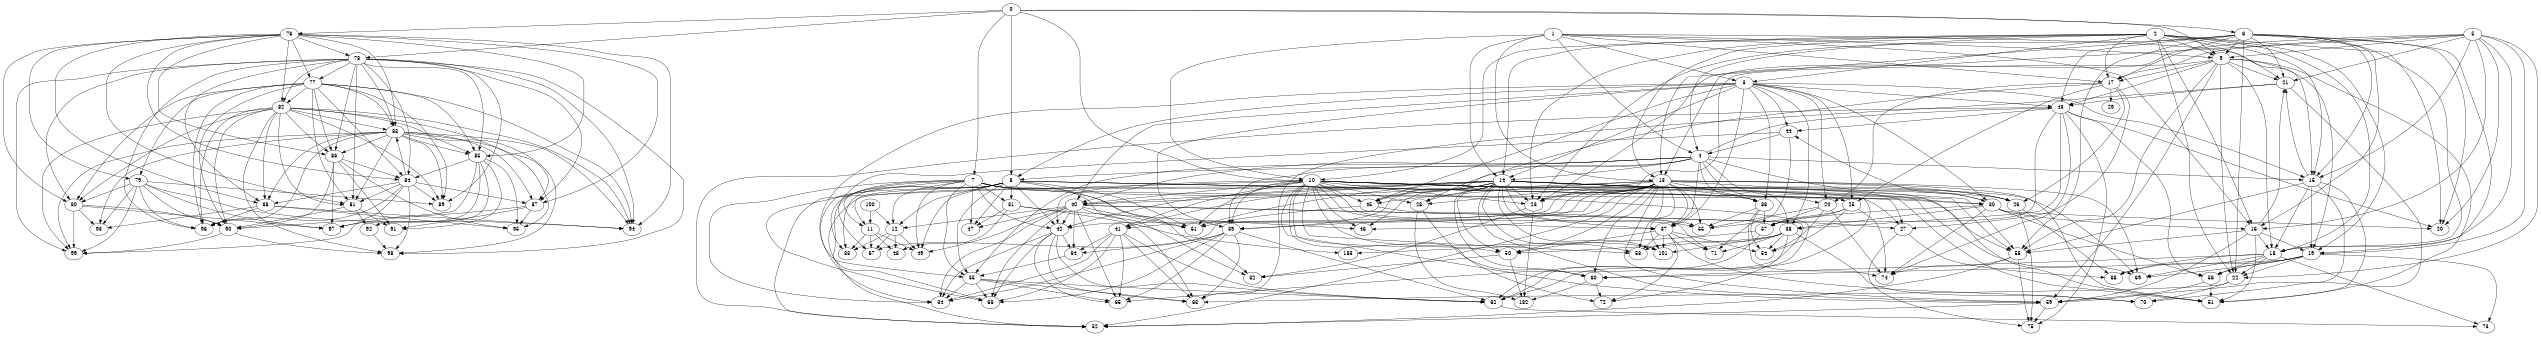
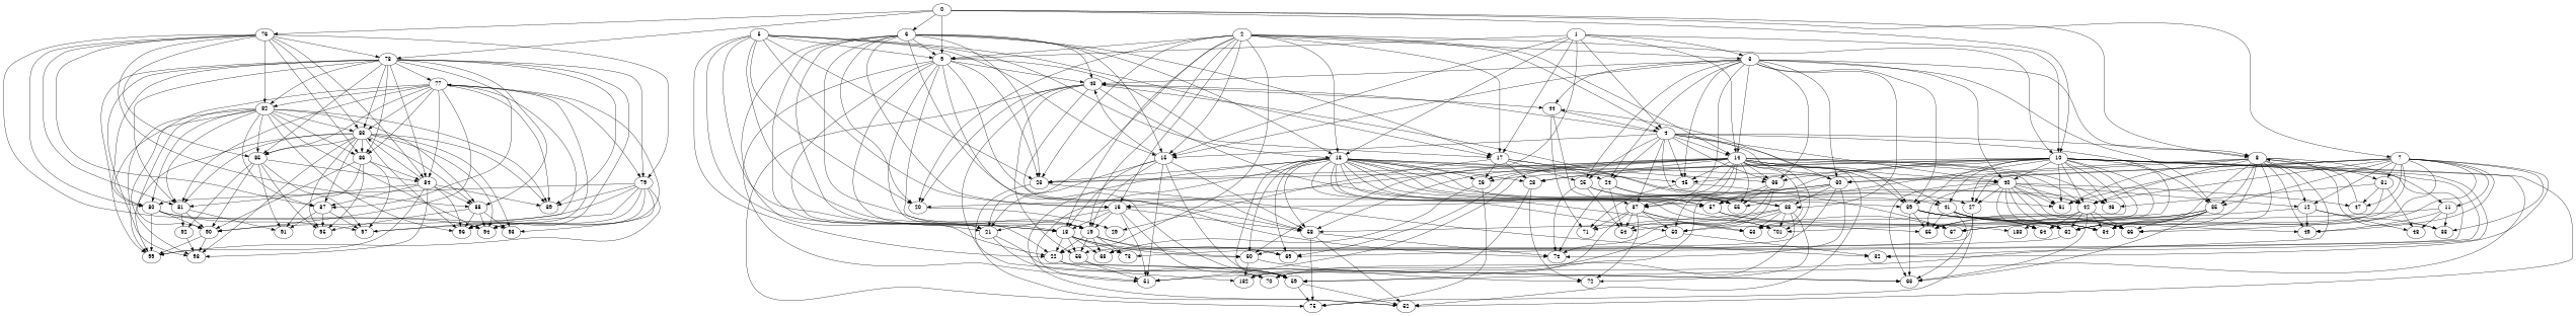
  digraph {
    node [shape=ellipse]
    n1 [label=0]
    n2 [label=6]
    n3 [label=7]
    n4 [label=8]
    n5 [label=9]
    n6 [label=10]
    n7 [label=76]
    n8 [label=78]
    n9 [label=13]
    n10 [label=15]
    n11 [label=16]
    n12 [label=17]
    n13 [label=18]
    n14 [label=19]
    n15 [label=20]
    n16 [label=21]
    n17 [label=22]
    n18 [label=23]
    n19 [label=43]
    n20 [label=58]
    n21 [label=30]
    n22 [label=35]
    n23 [label=11]
    n24 [label=12]
    n25 [label=27]
    n26 [label=31]
    n27 [label=32]
    n28 [label=33]
    n29 [label=34]
    n30 [label=42]
    n31 [label=47]
    n32 [label=49]
    n33 [label=61]
    n34 [label=62]
    n35 [label=66]
    n36 [label=51]
    n37 [label=59]
    n38 [label=36]
    n39 [label=37]
    n40 [label=39]
    n41 [label=40]
    n42 [label=45]
    n43 [label=26]
    n44 [label=28]
    n45 [label=41]
    n46 [label=46]
    n47 [label=50]
    n48 [label=52]
    n49 [label=53]
    n50 [label=55]
    n51 [label=60]
    n52 [label=69]
-   n53 [label=101]
+   n53 [label=701]
    n54 [label=77]
    n55 [label=79]
    n56 [label=80]
    n57 [label=81]
    n58 [label=82]
    n59 [label=83]
    n60 [label=84]
    n61 [label=85]
    n62 [label=86]
    n63 [label=87]
    n64 [label=88]
    n65 [label=94]
    n66 [label=89]
    n67 [label=96]
    n68 [label=98]
    n69 [label=99]
    n70 [label=1]
    n71 [label=3]
    n72 [label=4]
    n73 [label=14]
    n74 [label=24]
    n75 [label=25]
    n76 [label=38]
    n77 [label=44]
    n78 [label=29]
    n79 [label=2]
    n80 [label=56]
    n81 [label=68]
    n82 [label=73]
    n83 [label=63]
    n84 [label=70]
    n85 [label=182]
    n86 [label=54]
    n87 [label=57]
    n88 [label=74]
    n89 [label=64]
    n90 [label=65]
    n91 [label=72]
    n92 [label=71]
    n93 [label=75]
    n94 [label=67]
    n95 [label=5]
    n96 [label=48]
    n97 [label=183]
    n98 [label=90]
    n99 [label=93]
    n100 [label=97]
    n101 [label=91]
    n102 [label=92]
    n103 [label=95]
-   n104 [label=100]
    n1 -> n2
    n1 -> n3
    n1 -> n4
    n1 -> n5
    n1 -> n6
    n1 -> n7
    n1 -> n8
    n2 -> n5
    n2 -> n9
    n2 -> n10
    n2 -> n11
    n2 -> n12
    n2 -> n13
    n2 -> n14
    n2 -> n15
    n2 -> n16
    n2 -> n17
    n2 -> n18
    n2 -> n19
    n2 -> n20
    n3 -> n21
    n3 -> n22
    n3 -> n23
    n3 -> n24
    n3 -> n25
    n3 -> n26
    n3 -> n27
    n3 -> n28
    n3 -> n29
    n3 -> n30
    n3 -> n31
    n3 -> n32
    n3 -> n33
    n3 -> n34
    n3 -> n35
    n4 -> n21
    n4 -> n22
    n4 -> n23
    n4 -> n24
    n4 -> n25
    n4 -> n26
    n4 -> n27
    n4 -> n28
    n4 -> n29
    n4 -> n30
-   n4 -> n31
+   n31 -> n4
    n4 -> n32
    n4 -> n33
    n4 -> n34
    n4 -> n35
    n5 -> n12
    n5 -> n13
    n5 -> n14
    n5 -> n16
    n5 -> n17
    n5 -> n18
    n5 -> n19
    n5 -> n20
    n5 -> n36
    n5 -> n37
    n6 -> n18
    n6 -> n20
    n6 -> n30
    n6 -> n33
    n6 -> n36
    n6 -> n37
    n6 -> n38
    n6 -> n39
    n6 -> n40
    n6 -> n41
    n6 -> n42
    n6 -> n43
    n6 -> n44
    n6 -> n45
    n6 -> n46
    n6 -> n47
    n6 -> n48
    n6 -> n49
    n6 -> n50
    n6 -> n51
    n6 -> n52
    n6 -> n53
    n7 -> n8
-   n7 -> n54
+   n100 -> n54
    n7 -> n55
    n7 -> n56
    n7 -> n57
    n7 -> n58
    n7 -> n59
    n7 -> n60
    n7 -> n61
    n7 -> n62
    n7 -> n63
    n7 -> n64
    n7 -> n65
    n8 -> n54
-   n8 -> n65
+   n8 -> n55
    n8 -> n56
    n8 -> n57
    n8 -> n58
    n8 -> n59
    n8 -> n60
    n8 -> n61
    n8 -> n62
    n8 -> n63
    n8 -> n64
    n8 -> n66
    n8 -> n67
    n8 -> n68
    n8 -> n69
    n9 -> n18
    n9 -> n20
    n9 -> n30
    n9 -> n33
    n9 -> n36
    n9 -> n37
    n9 -> n38
    n9 -> n39
    n9 -> n40
    n9 -> n41
    n9 -> n42
    n9 -> n43
    n9 -> n44
    n9 -> n45
    n9 -> n46
    n9 -> n47
    n9 -> n48
    n9 -> n49
    n9 -> n50
    n9 -> n51
    n9 -> n52
    n9 -> n53
    n10 -> n13
    n10 -> n14
    n10 -> n16
-   n16 -> n19
+   n10 -> n19
    n10 -> n20
    n10 -> n36
    n10 -> n37
    n11 -> n13
    n11 -> n14
    n11 -> n16
    n11 -> n20
    n11 -> n36
    n11 -> n37
    n12 -> n25
    n12 -> n43
    n12 -> n44
    n12 -> n74
    n12 -> n75
    n12 -> n78
    n13 -> n17
    n13 -> n51
    n13 -> n52
    n13 -> n80
    n13 -> n81
    n13 -> n82
    n14 -> n17
    n14 -> n51
    n14 -> n52
    n14 -> n80
    n14 -> n81
    n14 -> n82
+   n15 -> n78
    n16 -> n83
    n16 -> n84
    n17 -> n83
    n17 -> n84
    n18 -> n27
    n18 -> n85
    n19 -> n15
    n19 -> n48
    n19 -> n76
    n19 -> n77
    n19 -> n80
    n19 -> n87
    n19 -> n88
    n19 -> n93
    n20 -> n48
    n20 -> n88
    n20 -> n93
    n21 -> n11
    n21 -> n15
    n21 -> n76
    n21 -> n77
    n21 -> n80
    n21 -> n87
    n21 -> n88
    n22 -> n29
    n22 -> n34
    n22 -> n35
    n22 -> n83
-   n89 -> n22
+   n22 -> n89
    n22 -> n90
    n23 -> n28
    n23 -> n32
    n23 -> n94
    n23 -> n96
    n24 -> n28
    n24 -> n32
    n24 -> n94
    n24 -> n96
    n25 -> n81
    n25 -> n93
    n26 -> n31
    n26 -> n46
    n26 -> n96
    n26 -> n97
    n30 -> n29
    n30 -> n34
    n30 -> n35
    n30 -> n83
    n30 -> n89
    n30 -> n90
    n34 -> n82
    n37 -> n48
    n37 -> n93
    n38 -> n50
    n38 -> n86
    n38 -> n87
    n38 -> n88
    n39 -> n47
    n39 -> n49
    n39 -> n53
    n39 -> n84
    n39 -> n86
    n39 -> n91
    n39 -> n92
    n40 -> n29
    n40 -> n34
    n40 -> n35
    n40 -> n83
    n40 -> n89
    n40 -> n90
    n41 -> n24
    n41 -> n25
    n41 -> n29
    n41 -> n30
    n41 -> n31
    n41 -> n32
    n41 -> n33
    n41 -> n34
    n41 -> n35
    n41 -> n83
    n41 -> n89
    n41 -> n90
    n42 -> n92
    n42 -> n94
    n43 -> n81
    n43 -> n93
    n44 -> n85
    n44 -> n91
    n45 -> n29
    n45 -> n34
    n45 -> n35
    n45 -> n83
    n45 -> n89
    n45 -> n90
    n47 -> n27
    n47 -> n85
    n51 -> n85
    n51 -> n91
    n54 -> n55
    n54 -> n56
    n54 -> n57
    n54 -> n58
    n54 -> n59
    n54 -> n60
    n54 -> n61
    n54 -> n62
    n54 -> n65
    n54 -> n66
    n54 -> n67
    n54 -> n98
    n55 -> n56
    n55 -> n65
    n55 -> n66
    n55 -> n67
    n55 -> n69
    n55 -> n98
    n55 -> n99
    n55 -> n100
    n56 -> n69
    n56 -> n98
    n56 -> n99
    n56 -> n100
    n57 -> n98
    n57 -> n101
    n57 -> n102
    n58 -> n56
    n58 -> n57
    n58 -> n59
    n58 -> n61
    n58 -> n62
    n58 -> n63
    n58 -> n64
    n58 -> n65
    n58 -> n66
    n58 -> n67
    n58 -> n68
    n58 -> n69
    n58 -> n98
    n59 -> n57
    n59 -> n61
    n59 -> n62
    n59 -> n63
    n59 -> n64
    n59 -> n65
    n59 -> n66
    n59 -> n67
    n59 -> n68
    n59 -> n69
    n59 -> n99
    n59 -> n103
    n60 -> n57
    n60 -> n59
    n60 -> n63
    n60 -> n64
    n60 -> n66
    n60 -> n67
    n60 -> n68
    n60 -> n69
    n61 -> n60
    n61 -> n98
    n61 -> n100
    n61 -> n101
    n61 -> n102
    n61 -> n103
    n62 -> n60
    n62 -> n98
    n62 -> n100
    n62 -> n101
    n62 -> n103
    n63 -> n100
    n63 -> n101
    n63 -> n103
    n64 -> n65
    n64 -> n67
    n64 -> n99
    n64 -> n103
    n70 -> n5
    n70 -> n6
    n70 -> n9
    n70 -> n10
    n70 -> n11
    n70 -> n12
    n70 -> n71
    n70 -> n72
    n70 -> n73
    n71 -> n4
    n71 -> n10
    n71 -> n19
    n71 -> n21
    n71 -> n22
    n71 -> n38
    n71 -> n39
    n71 -> n40
    n71 -> n41
    n71 -> n42
    n71 -> n73
    n71 -> n74
    n71 -> n75
    n71 -> n76
    n71 -> n77
    n72 -> n4
    n72 -> n10
    n72 -> n19
    n72 -> n21
    n72 -> n22
+   n72 -> n38
    n72 -> n39
    n72 -> n40
    n72 -> n41
    n72 -> n42
    n72 -> n73
    n72 -> n74
    n72 -> n75
    n72 -> n76
    n73 -> n18
    n73 -> n20
    n73 -> n30
    n73 -> n33
    n73 -> n36
    n73 -> n37
    n73 -> n38
    n73 -> n39
    n73 -> n40
    n73 -> n41
    n73 -> n42
    n73 -> n43
    n73 -> n44
    n73 -> n45
    n73 -> n46
    n73 -> n47
    n73 -> n48
    n73 -> n49
    n73 -> n50
    n73 -> n51
    n73 -> n52
    n73 -> n53
    n74 -> n50
    n74 -> n86
    n74 -> n87
    n74 -> n88
    n75 -> n50
    n75 -> n86
    n75 -> n87
    n75 -> n88
    n76 -> n47
    n76 -> n49
    n76 -> n53
    n76 -> n84
    n76 -> n86
    n76 -> n91
    n76 -> n92
    n77 -> n72
    n77 -> n92
    n77 -> n94
    n79 -> n5
    n79 -> n6
    n79 -> n9
    n79 -> n10
    n79 -> n11
    n79 -> n12
    n79 -> n13
    n79 -> n14
    n79 -> n15
    n79 -> n16
    n79 -> n17
    n79 -> n18
    n79 -> n71
    n79 -> n72
    n79 -> n73
    n80 -> n36
    n80 -> n37
    n87 -> n90
    n87 -> n97
    n95 -> n5
    n95 -> n9
    n95 -> n10
    n95 -> n11
    n95 -> n12
    n95 -> n13
    n95 -> n14
    n95 -> n15
    n95 -> n16
    n95 -> n17
    n95 -> n18
    n98 -> n68
    n98 -> n69
    n102 -> n68
-   n104 -> n23
-   n104 -> n24
  }
